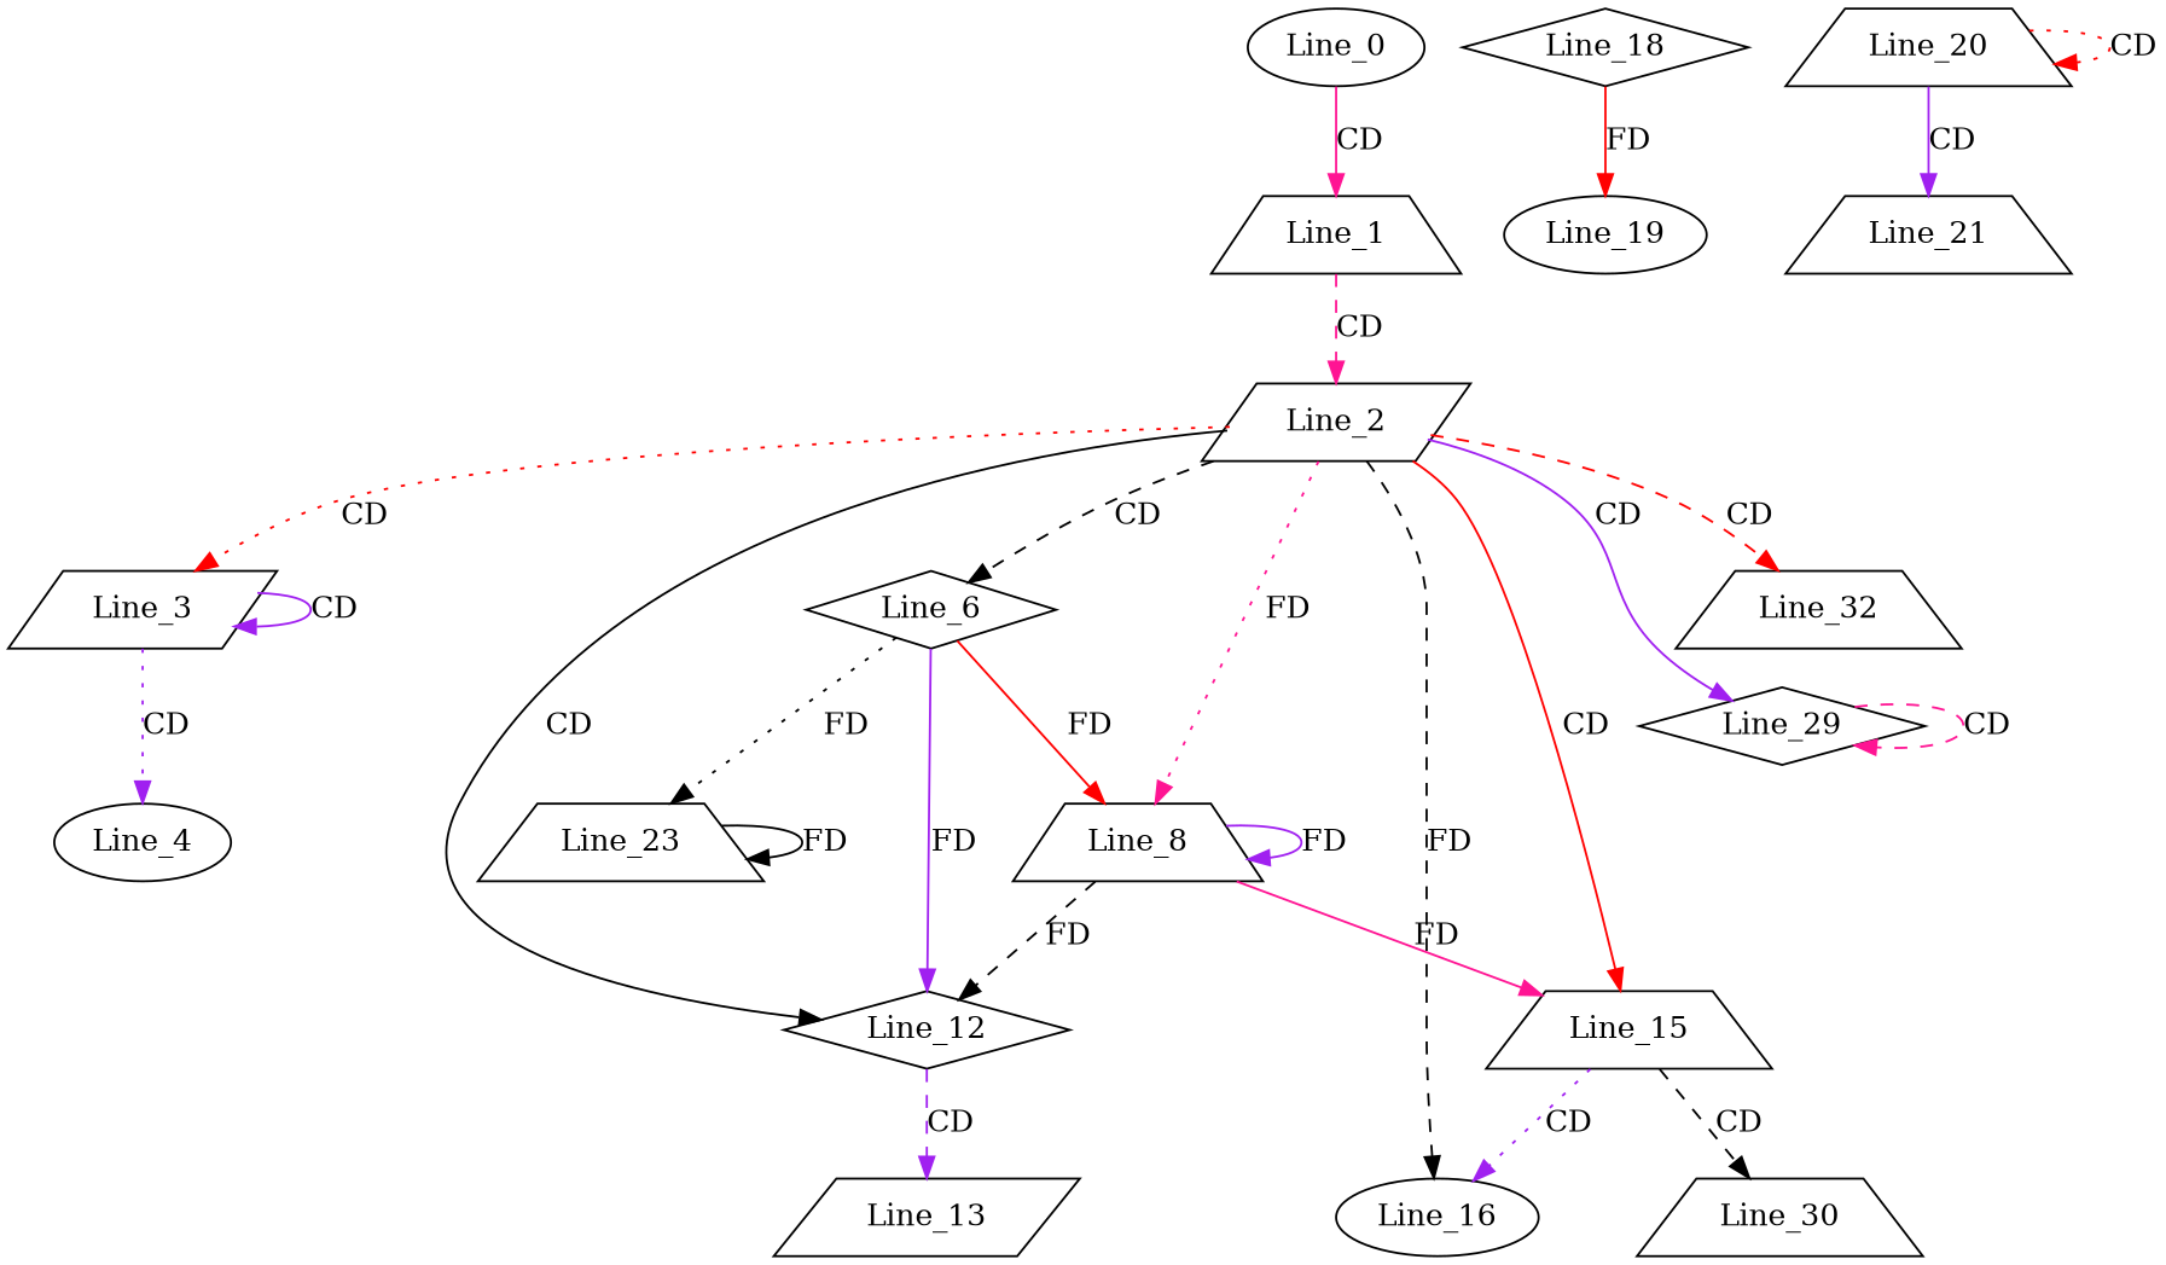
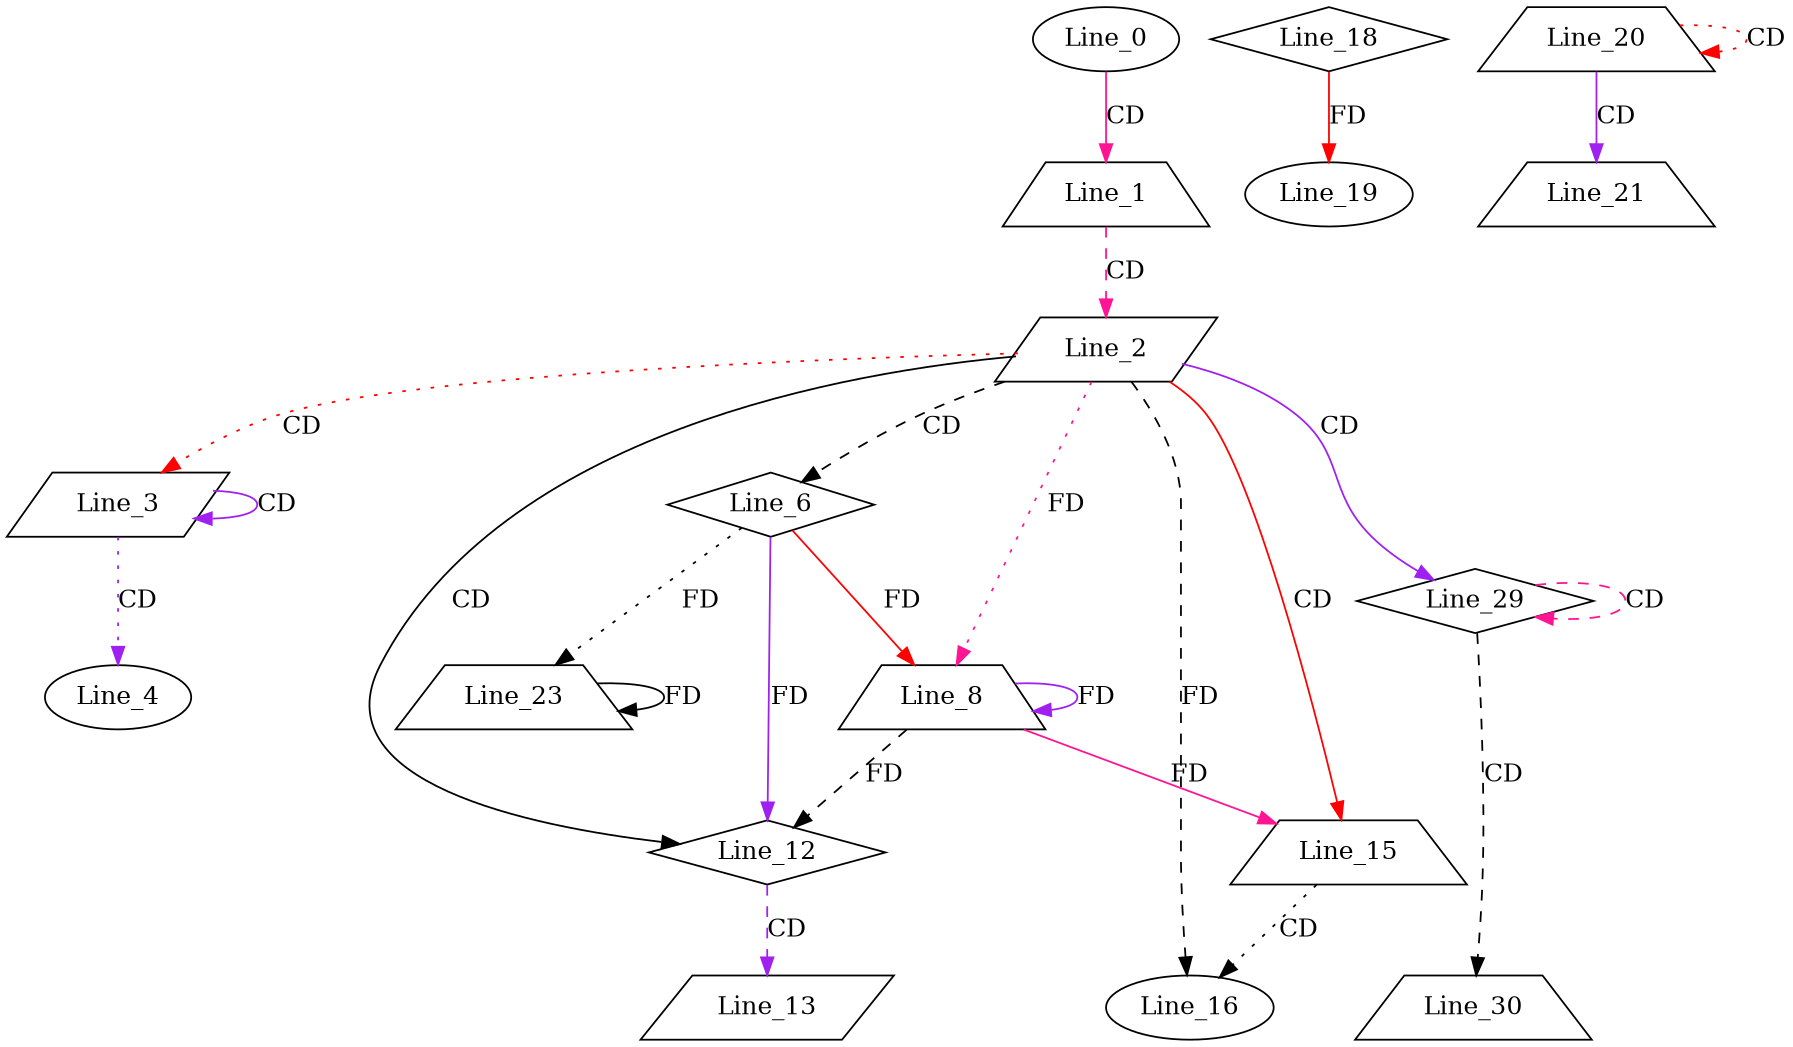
  digraph {
    node [shape=trapezium]
    edge [color=black style=solid]
    Line_0 [shape=ellipse]
    Line_1
    Line_2 [shape=parallelogram]
    Line_3 [shape=parallelogram]
    Line_6 [shape=diamond]
    Line_8
    Line_12 [shape=diamond]
    Line_15
    Line_16 [shape=ellipse]
    Line_29 [shape=diamond]
-   Line_32
    Line_4 [shape=ellipse]
    Line_23
    Line_13 [shape=parallelogram]
    Line_30
    Line_18 [shape=diamond]
    Line_19 [shape=ellipse]
    Line_20
    Line_21
    Line_0 -> Line_1 [color=deeppink label=CD]
    Line_1 -> Line_2 [color=deeppink label=CD style=dashed]
    Line_2 -> Line_3 [color=red label=CD style=dotted]
    Line_2 -> Line_6 [label=CD style=dashed]
    Line_2 -> Line_8 [color=deeppink label=FD style=dotted]
    Line_2 -> Line_12 [label=CD]
    Line_2 -> Line_15 [color=red label=CD]
    Line_2 -> Line_16 [label=FD style=dashed]
    Line_2 -> Line_29 [color=purple label=CD]
-   Line_2 -> Line_32 [color=red label=CD style=dashed]
    Line_3 -> Line_3 [color=purple label=CD]
    Line_3 -> Line_4 [color=purple label=CD style=dotted]
    Line_6 -> Line_8 [color=red label=FD]
    Line_6 -> Line_12 [color=purple label=FD]
    Line_6 -> Line_23 [label=FD style=dotted]
    Line_8 -> Line_8 [color=purple label=FD]
    Line_8 -> Line_12 [label=FD style=dashed]
    Line_8 -> Line_15 [color=deeppink label=FD]
    Line_12 -> Line_13 [color=purple label=CD style=dashed]
-   Line_15 -> Line_16 [color=purple label=CD style=dotted]
+   Line_15 -> Line_16 [label=CD style=dotted]
    Line_29 -> Line_29 [color=deeppink label=CD style=dashed]
-   Line_15 -> Line_30 [label=CD style=dashed]
+   Line_29 -> Line_30 [label=CD style=dashed]
    Line_23 -> Line_23 [label=FD]
    Line_18 -> Line_19 [color=red label=FD]
    Line_20 -> Line_20 [color=red label=CD style=dotted]
    Line_20 -> Line_21 [color=purple label=CD]
  }
